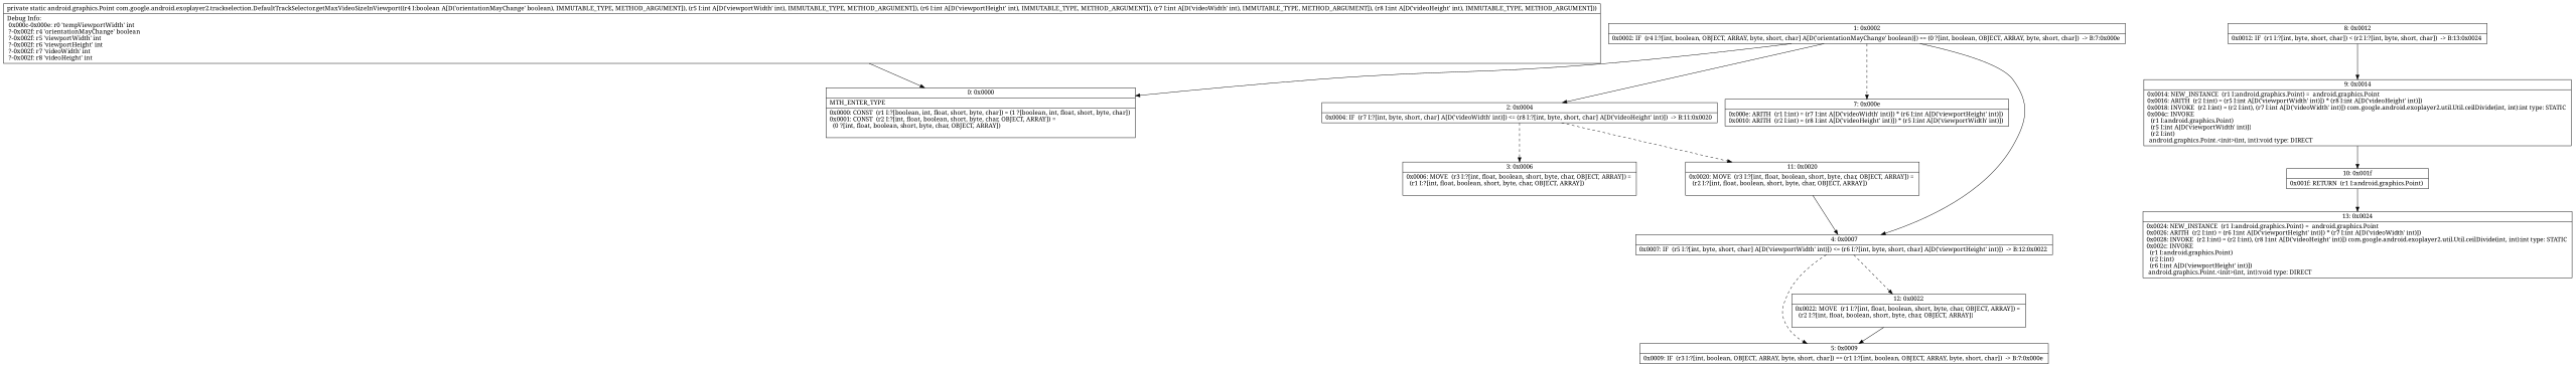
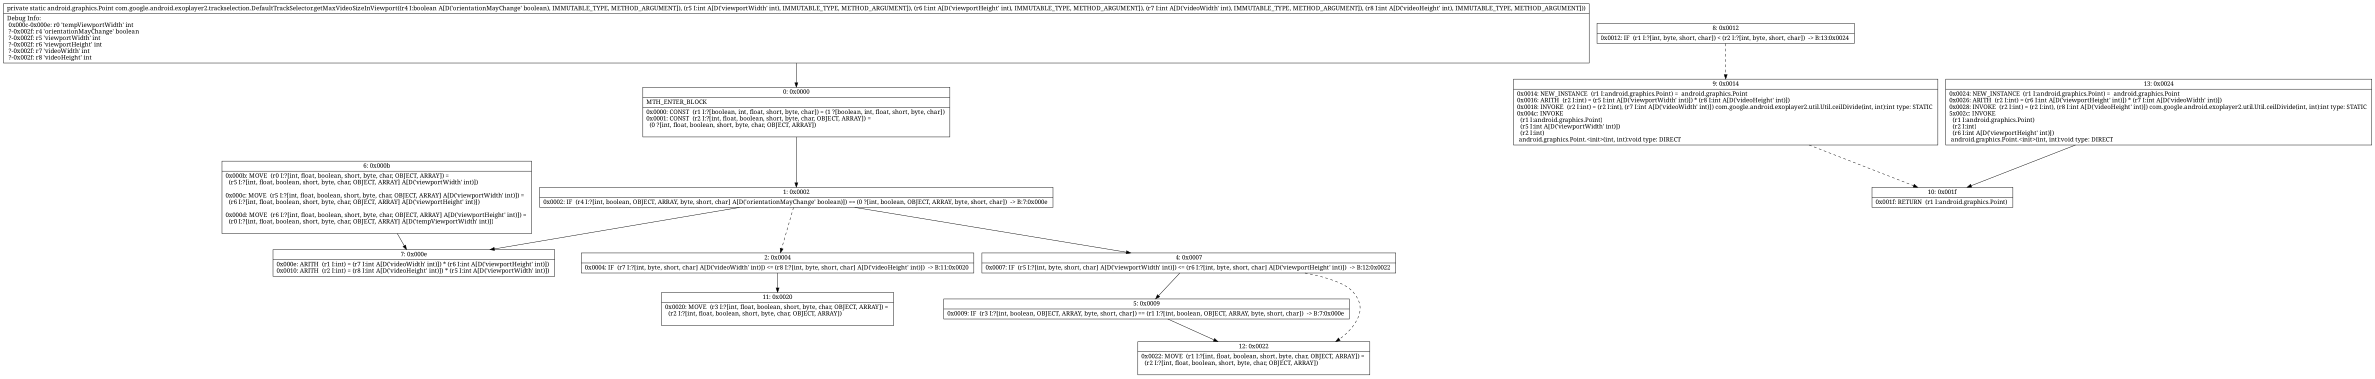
  digraph {
    fontname="Noto Serif"
    node [fontname="Noto Serif" shape=record]
    edge [fontname="Noto Serif"]
-   n1 [label="{0\:\ 0x0000|MTH_ENTER_TYPE\l|0x0000: CONST  (r1 I:?[boolean, int, float, short, byte, char]) = (1 ?[boolean, int, float, short, byte, char]) \l0x0001: CONST  (r2 I:?[int, float, boolean, short, byte, char, OBJECT, ARRAY]) = \l  (0 ?[int, float, boolean, short, byte, char, OBJECT, ARRAY])\l \l}"]
+   n1 [label="{0\:\ 0x0000|MTH_ENTER_BLOCK\l|0x0000: CONST  (r1 I:?[boolean, int, float, short, byte, char]) = (1 ?[boolean, int, float, short, byte, char]) \l0x0001: CONST  (r2 I:?[int, float, boolean, short, byte, char, OBJECT, ARRAY]) = \l  (0 ?[int, float, boolean, short, byte, char, OBJECT, ARRAY])\l \l}"]
    n2 [label="{1\:\ 0x0002|0x0002: IF  (r4 I:?[int, boolean, OBJECT, ARRAY, byte, short, char] A[D('orientationMayChange' boolean)]) == (0 ?[int, boolean, OBJECT, ARRAY, byte, short, char])  \-\> B:7:0x000e \l}"]
    n3 [label="{2\:\ 0x0004|0x0004: IF  (r7 I:?[int, byte, short, char] A[D('videoWidth' int)]) \<= (r8 I:?[int, byte, short, char] A[D('videoHeight' int)])  \-\> B:11:0x0020 \l}"]
    n4 [label="{7\:\ 0x000e|0x000e: ARITH  (r1 I:int) = (r7 I:int A[D('videoWidth' int)]) * (r6 I:int A[D('viewportHeight' int)]) \l0x0010: ARITH  (r2 I:int) = (r8 I:int A[D('videoHeight' int)]) * (r5 I:int A[D('viewportWidth' int)]) \l}"]
    n5 [label="{4\:\ 0x0007|0x0007: IF  (r5 I:?[int, byte, short, char] A[D('viewportWidth' int)]) \<= (r6 I:?[int, byte, short, char] A[D('viewportHeight' int)])  \-\> B:12:0x0022 \l}"]
-   n6 [label="{3\:\ 0x0006|0x0006: MOVE  (r3 I:?[int, float, boolean, short, byte, char, OBJECT, ARRAY]) = \l  (r1 I:?[int, float, boolean, short, byte, char, OBJECT, ARRAY])\l \l}"]
    n7 [label="{11\:\ 0x0020|0x0020: MOVE  (r3 I:?[int, float, boolean, short, byte, char, OBJECT, ARRAY]) = \l  (r2 I:?[int, float, boolean, short, byte, char, OBJECT, ARRAY])\l \l}"]
    n8 [label="{5\:\ 0x0009|0x0009: IF  (r3 I:?[int, boolean, OBJECT, ARRAY, byte, short, char]) == (r1 I:?[int, boolean, OBJECT, ARRAY, byte, short, char])  \-\> B:7:0x000e \l}"]
    n9 [label="{12\:\ 0x0022|0x0022: MOVE  (r1 I:?[int, float, boolean, short, byte, char, OBJECT, ARRAY]) = \l  (r2 I:?[int, float, boolean, short, byte, char, OBJECT, ARRAY])\l \l}"]
+   n10 [label="{6\:\ 0x000b|0x000b: MOVE  (r0 I:?[int, float, boolean, short, byte, char, OBJECT, ARRAY]) = \l  (r5 I:?[int, float, boolean, short, byte, char, OBJECT, ARRAY] A[D('viewportWidth' int)])\l \l0x000c: MOVE  (r5 I:?[int, float, boolean, short, byte, char, OBJECT, ARRAY] A[D('viewportWidth' int)]) = \l  (r6 I:?[int, float, boolean, short, byte, char, OBJECT, ARRAY] A[D('viewportHeight' int)])\l \l0x000d: MOVE  (r6 I:?[int, float, boolean, short, byte, char, OBJECT, ARRAY] A[D('viewportHeight' int)]) = \l  (r0 I:?[int, float, boolean, short, byte, char, OBJECT, ARRAY] A[D('tempViewportWidth' int)])\l \l}"]
    n11 [label="{8\:\ 0x0012|0x0012: IF  (r1 I:?[int, byte, short, char]) \< (r2 I:?[int, byte, short, char])  \-\> B:13:0x0024 \l}"]
    n12 [label="{9\:\ 0x0014|0x0014: NEW_INSTANCE  (r1 I:android.graphics.Point) =  android.graphics.Point \l0x0016: ARITH  (r2 I:int) = (r5 I:int A[D('viewportWidth' int)]) * (r8 I:int A[D('videoHeight' int)]) \l0x0018: INVOKE  (r2 I:int) = (r2 I:int), (r7 I:int A[D('videoWidth' int)]) com.google.android.exoplayer2.util.Util.ceilDivide(int, int):int type: STATIC \l0x004c: INVOKE  \l  (r1 I:android.graphics.Point)\l  (r5 I:int A[D('viewportWidth' int)])\l  (r2 I:int)\l android.graphics.Point.\<init\>(int, int):void type: DIRECT \l}"]
    n13 [label="{10\:\ 0x001f|0x001f: RETURN  (r1 I:android.graphics.Point) \l}"]
-   n14 [label="{13\:\ 0x0024|0x0024: NEW_INSTANCE  (r1 I:android.graphics.Point) =  android.graphics.Point \l0x0026: ARITH  (r2 I:int) = (r6 I:int A[D('viewportHeight' int)]) * (r7 I:int A[D('videoWidth' int)]) \l0x0028: INVOKE  (r2 I:int) = (r2 I:int), (r8 I:int A[D('videoHeight' int)]) com.google.android.exoplayer2.util.Util.ceilDivide(int, int):int type: STATIC \l0x002c: INVOKE  \l  (r1 I:android.graphics.Point)\l  (r2 I:int)\l  (r6 I:int A[D('viewportHeight' int)])\l android.graphics.Point.\<init\>(int, int):void type: DIRECT \l}"]
+   n14 [label="{13\:\ 0x0024|0x0024: NEW_INSTANCE  (r1 I:android.graphics.Point) =  android.graphics.Point \l0x0026: ARITH  (r2 I:int) = (r6 I:int A[D('viewportHeight' int)]) * (r7 I:int A[D('videoWidth' int)]) \l0x0028: INVOKE  (r2 I:int) = (r2 I:int), (r8 I:int A[D('videoHeight' int)]) com.google.android.exoplayer2.util.Util.ceilDivide(int, int):int type: STATIC \l5x002c: INVOKE  \l  (r1 I:android.graphics.Point)\l  (r2 I:int)\l  (r6 I:int A[D('viewportHeight' int)])\l android.graphics.Point.\<init\>(int, int):void type: DIRECT \l}"]
    n15 [label="{private static android.graphics.Point com.google.android.exoplayer2.trackselection.DefaultTrackSelector.getMaxVideoSizeInViewport((r4 I:boolean A[D('orientationMayChange' boolean), IMMUTABLE_TYPE, METHOD_ARGUMENT]), (r5 I:int A[D('viewportWidth' int), IMMUTABLE_TYPE, METHOD_ARGUMENT]), (r6 I:int A[D('viewportHeight' int), IMMUTABLE_TYPE, METHOD_ARGUMENT]), (r7 I:int A[D('videoWidth' int), IMMUTABLE_TYPE, METHOD_ARGUMENT]), (r8 I:int A[D('videoHeight' int), IMMUTABLE_TYPE, METHOD_ARGUMENT]))  | Debug Info:\l  0x000c\-0x000e: r0 'tempViewportWidth' int\l  ?\-0x002f: r4 'orientationMayChange' boolean\l  ?\-0x002f: r5 'viewportWidth' int\l  ?\-0x002f: r6 'viewportHeight' int\l  ?\-0x002f: r7 'videoWidth' int\l  ?\-0x002f: r8 'videoHeight' int\l}"]
-   n2 -> n1
-   n2 -> n3 [style=solid]
-   n2 -> n4 [style=dashed]
+   n1 -> n2
+   n2 -> n3 [style=dashed]
+   n2 -> n4
    n2 -> n5
-   n3 -> n6 [style=dashed]
-   n3 -> n7 [style=dashed]
-   n5 -> n8 [style=dashed]
+   n3 -> n7
+   n5 -> n8 [style=solid]
    n5 -> n9 [style=dashed]
-   n7 -> n5
-   n9 -> n8
-   n11 -> n12 [style=solid]
-   n12 -> n13
-   n13 -> n14
+   n8 -> n9
+   n10 -> n4
+   n11 -> n12 [style=dashed]
+   n12 -> n13 [style=dashed]
+   n14 -> n13
    n15 -> n1
  }
